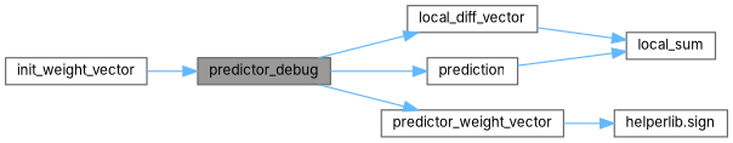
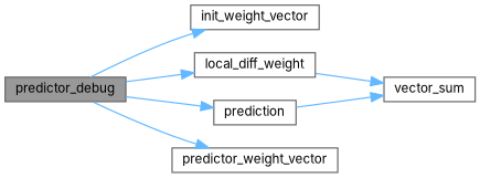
  digraph {
    fontname=Inter
    rankdir=LR
    node [color=grey40 fillcolor=white fontname=Inter fontsize=10 shape=box style=filled]
    edge [color=steelblue1 fontname=Inter fontsize=10 labelfontname=Helvetica labelfontsize=10 style=solid]
    n1 [color=gray40 fillcolor=grey60 fontcolor=black height=0.2 label=predictor_debug width=0.4]
    n2 [height=0.2 label=init_weight_vector width=0.4]
-   n3 [height=0.2 label=local_diff_vector width=0.4]
+   n3 [height=0.2 label=local_diff_weight width=0.4]
    n4 [height=0.2 label=prediction width=0.4]
    n5 [height=0.2 label=predictor_weight_vector width=0.4]
-   n6 [height=0.2 label=local_sum width=0.4]
-   n7 [height=0.2 label="helperlib.sign" width=0.4]
-   n2 -> n1
+   n6 [height=0.2 label=vector_sum width=0.4]
+   n1 -> n2
    n1 -> n3
    n1 -> n4
    n1 -> n5
    n3 -> n6
    n4 -> n6
-   n5 -> n7
  }
